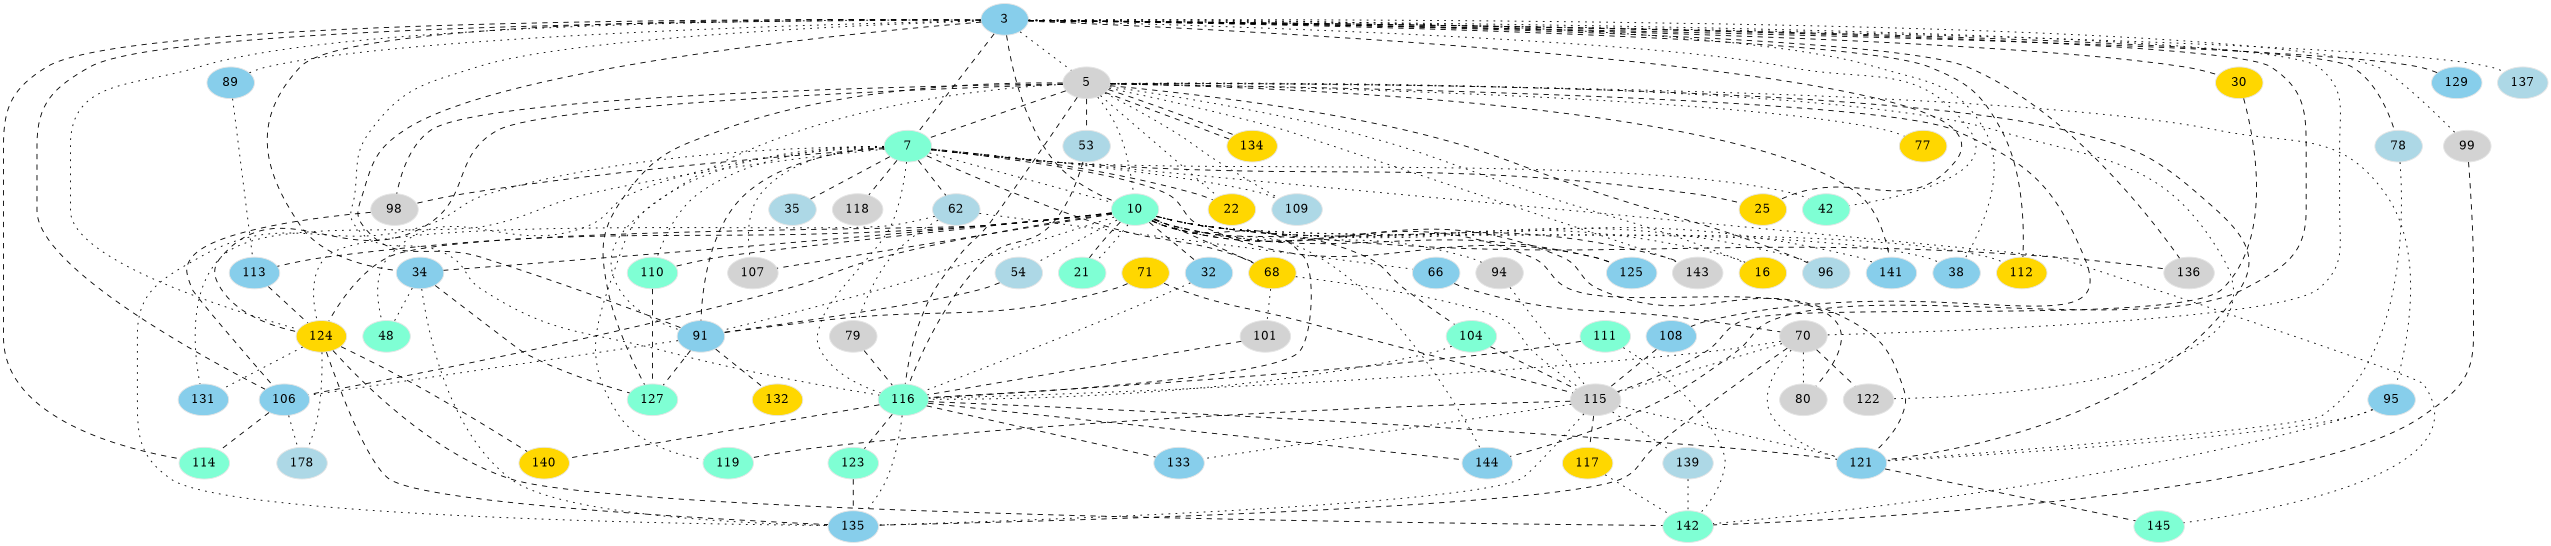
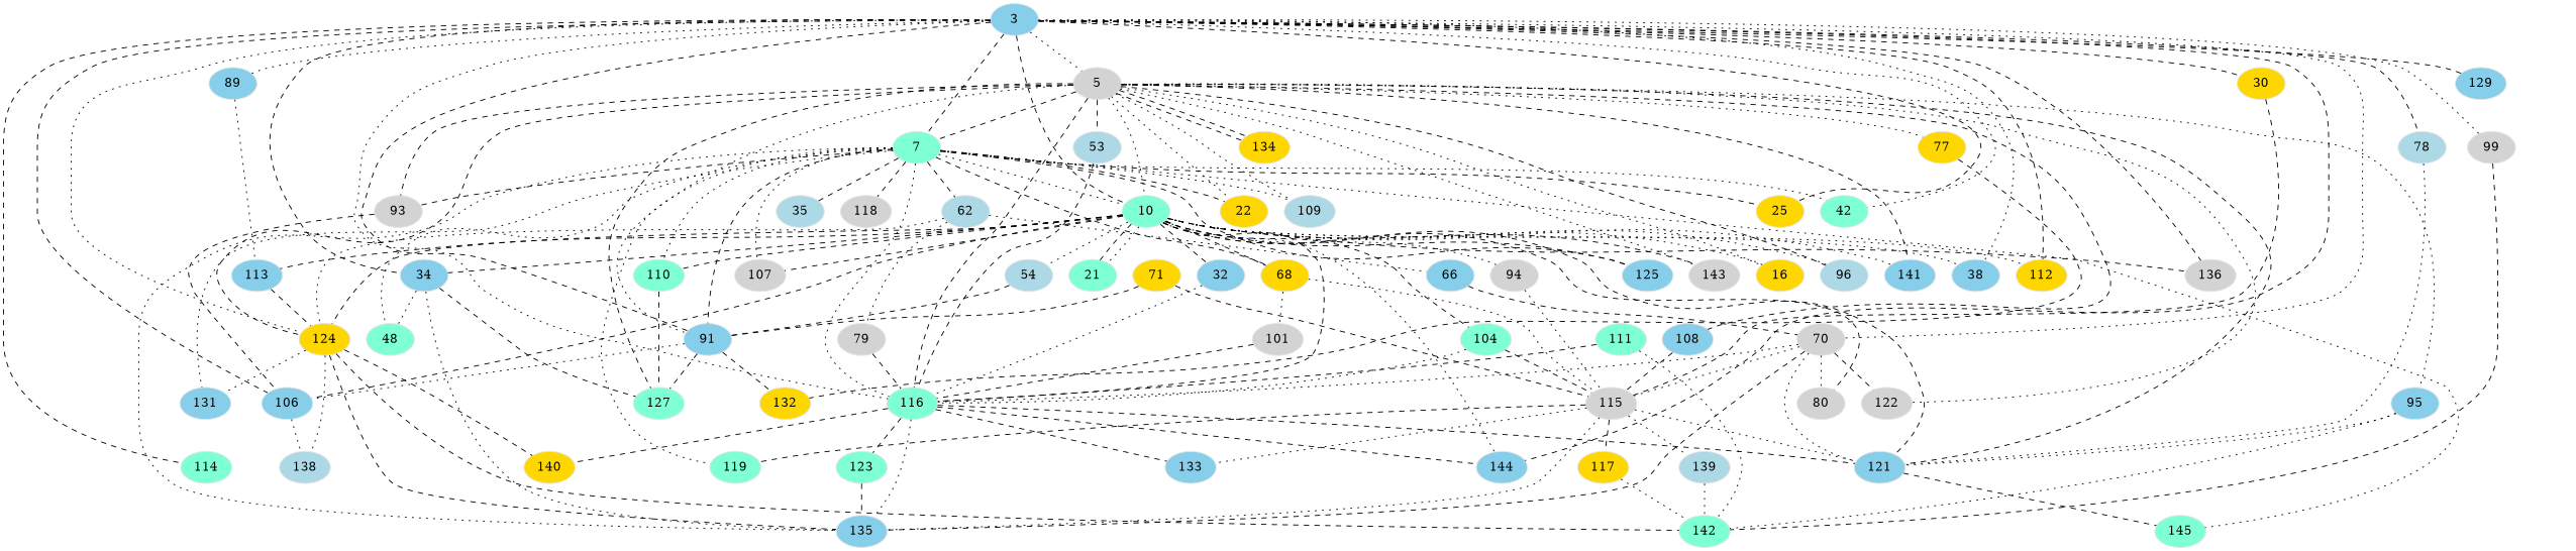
  graph {
    node [color=gray90 fillcolor=skyblue style=filled]
    edge [style=dashed]
    3 [super="+2"]
    5 [fillcolor=lightgrey super="+4"]
    7 [fillcolor=aquamarine super="+1"]
    10 [fillcolor=aquamarine super="+9"]
    25 [fillcolor=gold]
    30 [fillcolor=gold]
    34 [super="+27"]
    38
    42 [fillcolor=aquamarine]
    70 [fillcolor=lightgrey super="+45+33+41"]
    78 [fillcolor=lightblue]
    89
    91 [super="+20+61+75"]
    99 [fillcolor=lightgrey]
    106 [super="+52+72"]
    112 [fillcolor=gold super="+18"]
    114 [fillcolor=aquamarine]
    116 [fillcolor=aquamarine super="+85+64+88+98+92"]
    124 [fillcolor=gold super="+57+17+121+28"]
    129
    136 [fillcolor=lightgrey]
-   137 [fillcolor=lightblue]
    144 [super="+86+44"]
    16 [fillcolor=gold]
    22 [fillcolor=gold]
    53 [fillcolor=lightblue]
    77 [fillcolor=gold]
-   93 [fillcolor=lightgrey super="+58" label=98]
+   93 [fillcolor=lightgrey super="+58"]
    95
    96 [fillcolor=lightblue]
    108
    109 [fillcolor=lightblue super="+26"]
    n33 [label=121 super="+82"]
    122 [fillcolor=lightgrey]
    127 [fillcolor=aquamarine super="+67+84"]
    134 [fillcolor=gold]
    141 [super="+105"]
    143 [fillcolor=lightgrey super="+128"]
    35 [fillcolor=lightblue]
    48 [fillcolor=aquamarine]
    62 [fillcolor=lightblue super="+59"]
    68 [fillcolor=gold super="+40"]
    107 [fillcolor=lightgrey]
    110 [fillcolor=aquamarine super="+73"]
    118 [fillcolor=lightgrey]
    119 [fillcolor=aquamarine]
    125
    131
    135 [super="+83+130"]
    145 [fillcolor=aquamarine]
    21 [fillcolor=aquamarine]
    32 [super="+11"]
    54 [fillcolor=lightblue]
    80 [fillcolor=lightgrey]
    94 [fillcolor=lightgrey super="+51"]
    104 [fillcolor=aquamarine super="+46+90"]
    113 [super="+87"]
    115 [fillcolor=lightgrey super="+102+69"]
    132 [fillcolor=gold]
    142 [fillcolor=aquamarine super="+97"]
-   138 [fillcolor=lightblue label=178]
+   138 [fillcolor=lightblue]
    133
    123 [fillcolor=aquamarine]
    140 [fillcolor=gold]
    117 [fillcolor=gold]
    139 [fillcolor=lightblue]
    66
    79 [fillcolor=lightgrey]
    101 [fillcolor=lightgrey]
    71 [fillcolor=gold]
    111 [fillcolor=aquamarine]
    3 -- 5 [style=dotted weight=4]
    3 -- 7 [weight=4]
    3 -- 10 [weight=4]
    3 -- 25
    3 -- 30
    3 -- 34 [weight=2]
    3 -- 38 [style=dotted]
    3 -- 42 [style=dotted]
    3 -- 70 [style=dotted weight=3]
    3 -- 78
    3 -- 89 [style=dotted]
    3 -- 91 [weight=4]
    3 -- 99 [style=dotted]
    3 -- 106
    3 -- 112 [weight=2]
    3 -- 114
    3 -- 116 [style=dotted weight=6]
    3 -- 124 [style=dotted weight=3]
    3 -- 129 [weight=2]
    3 -- 136
-   3 -- 137 [style=dotted weight=2]
    3 -- 144 [weight=3]
    5 -- 7 [weight=4]
    5 -- 10 [style=dotted weight=4]
    5 -- 91 [style=dotted weight=2]
    5 -- 116 [weight=8]
    5 -- 124
    5 -- 16 [style=dotted]
    5 -- 22 [style=dotted]
    5 -- 53
    5 -- 77 [style=dotted weight=2]
    5 -- 93
    5 -- 95 [style=dotted]
    5 -- 96
    5 -- 108 [weight=2]
    5 -- 109 [style=dotted weight=2]
    5 -- n33
    5 -- 122 [style=dotted]
    5 -- 127
    5 -- 134
    5 -- 134
    5 -- 141 [weight=2]
    5 -- 143 [style=dotted]
    7 -- 10 [style=dotted weight=4]
    7 -- 25
    7 -- 42 [style=dotted]
    7 -- 91 [weight=3]
    7 -- 116 [style=dotted weight=5]
    7 -- 22
    7 -- 93
    7 -- 109 [style=dotted]
    7 -- 35 [weight=2]
    7 -- 48 [style=dotted]
    7 -- 62 [weight=2]
    7 -- 68
    7 -- 107 [style=dotted]
    7 -- 110 [style=dotted weight=3]
    7 -- 118 [weight=2]
    7 -- 119 [style=dotted]
    7 -- 125
    7 -- 131 [style=dotted]
    7 -- 135 [style=dotted weight=2]
    7 -- 145 [style=dotted]
    10 -- 34
    10 -- 38 [style=dotted]
-   10 -- 91 [style=dotted]
    10 -- 106 [weight=5]
    10 -- 112 [style=dotted]
    10 -- 116 [weight=5]
    10 -- 124 [weight=3]
    10 -- 136
    10 -- 144 [style=dotted]
    10 -- 16 [style=dotted]
    10 -- 96 [style=dotted]
    10 -- n33 [weight=3]
    10 -- 141 [style=dotted]
    10 -- 143 [weight=3]
    10 -- 68 [weight=2]
    10 -- 107
    10 -- 110
    10 -- 125
    10 -- 21
    10 -- 21 [style=dotted]
    10 -- 32 [weight=2]
    10 -- 54 [style=dotted]
    10 -- 80
    10 -- 94 [style=dotted weight=2]
    10 -- 104
    10 -- 113 [weight=2]
    30 -- 115
    34 -- 127
    34 -- 48 [style=dotted]
    34 -- 135 [style=dotted]
    70 -- 116 [style=dotted]
    70 -- n33 [style=dotted]
    70 -- 122
    70 -- 135
    70 -- 80 [style=dotted]
    70 -- 115 [style=dotted]
    78 -- n33 [style=dotted]
    89 -- 113 [style=dotted]
    91 -- 106 [style=dotted]
    91 -- 127
    91 -- 132
    99 -- 142
-   106 -- 114
    106 -- 138 [style=dotted]
    116 -- 144
    116 -- n33 [weight=3]
    116 -- 135 [style=dotted]
    116 -- 133
    116 -- 123
    116 -- 140
    124 -- 131 [style=dotted]
    124 -- 135
    124 -- 142 [weight=2]
    124 -- 138 [style=dotted]
    124 -- 140
    53 -- 116
+   77 -- 132
    93 -- 106
    95 -- n33 [style=dotted]
    95 -- 142 [style=dotted]
    108 -- 115 [weight=3]
    n33 -- 145
    62 -- 124 [style=dotted]
    62 -- 66 [style=dotted]
    62 -- 79 [style=dotted]
    68 -- 115 [style=dotted]
    68 -- 101 [style=dotted]
    110 -- 127
    32 -- 116 [style=dotted]
    54 -- 91
    94 -- 115 [style=dotted]
    104 -- 116 [style=dotted weight=2]
    104 -- 115
    113 -- 124
    115 -- n33 [style=dotted weight=3]
    115 -- 119
    115 -- 135 [style=dotted weight=2]
    115 -- 133 [style=dotted]
    115 -- 117
    115 -- 139 [style=dotted]
    123 -- 135
    117 -- 142 [style=dotted]
    139 -- 142 [style=dotted]
    66 -- 70
    79 -- 116
    101 -- 116
    71 -- 91
    71 -- 115
    111 -- 116
    111 -- 142 [style=dotted]
  }
